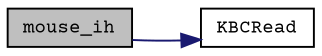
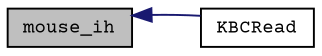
  digraph {
    rankdir=LR
    fontname="Courier Prime"
    node [color=black fontname="Courier Prime" fontsize=10 shape=record style=filled]
    n1 [fillcolor=grey75 fontcolor=black height=0.2 label=mouse_ih width=0.4]
    n2 [fillcolor=white height=0.2 label=KBCRead width=0.4]
-   n1 -> n2 [color=midnightblue fontname="Courier Prime" fontsize=10 labelfontname=Helvetica labelfontsize=10 style=solid]
+   n2 -> n1 [color=midnightblue fontname="Courier Prime" fontsize=10 labelfontname=Helvetica labelfontsize=10 style=solid]
  }
